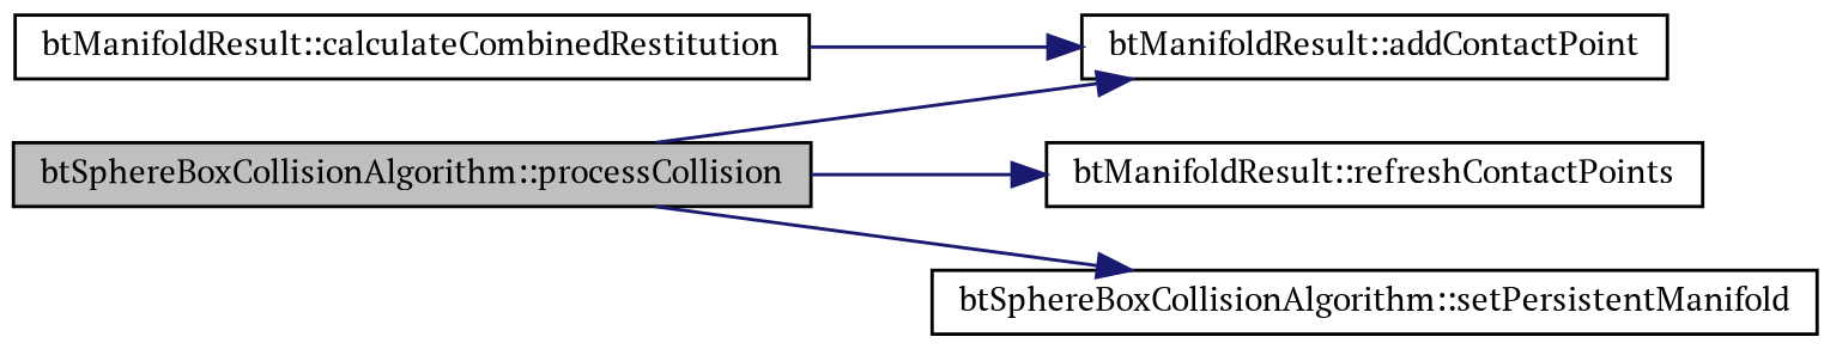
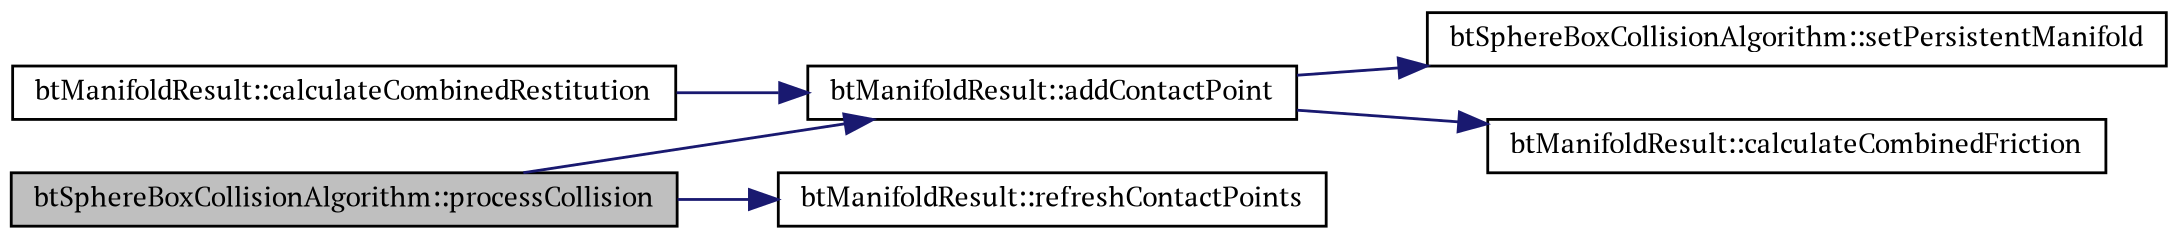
  digraph {
    fontname="PT Serif"
    rankdir=LR
    node [color=black fontname="PT Serif" fontsize=10 shape=record]
    edge [color=midnightblue fontname="PT Serif" fontsize=10 labelfontname=FreeSans labelfontsize=10 style=solid]
    n1 [fillcolor=grey75 fontcolor=black height=0.2 label="btSphereBoxCollisionAlgorithm::processCollision" style=filled width=0.4]
    n2 [height=0.2 label="btManifoldResult::addContactPoint" width=0.4]
    n3 [height=0.2 label="btManifoldResult::refreshContactPoints" width=0.4]
    n4 [height=0.2 label="btSphereBoxCollisionAlgorithm::setPersistentManifold" width=0.4]
+   n5 [height=0.2 label="btManifoldResult::calculateCombinedFriction" width=0.4]
    n6 [height=0.2 label="btManifoldResult::calculateCombinedRestitution" width=0.4]
    n1 -> n2
    n1 -> n3
-   n1 -> n4
+   n2 -> n4
+   n2 -> n5
    n6 -> n2
  }
